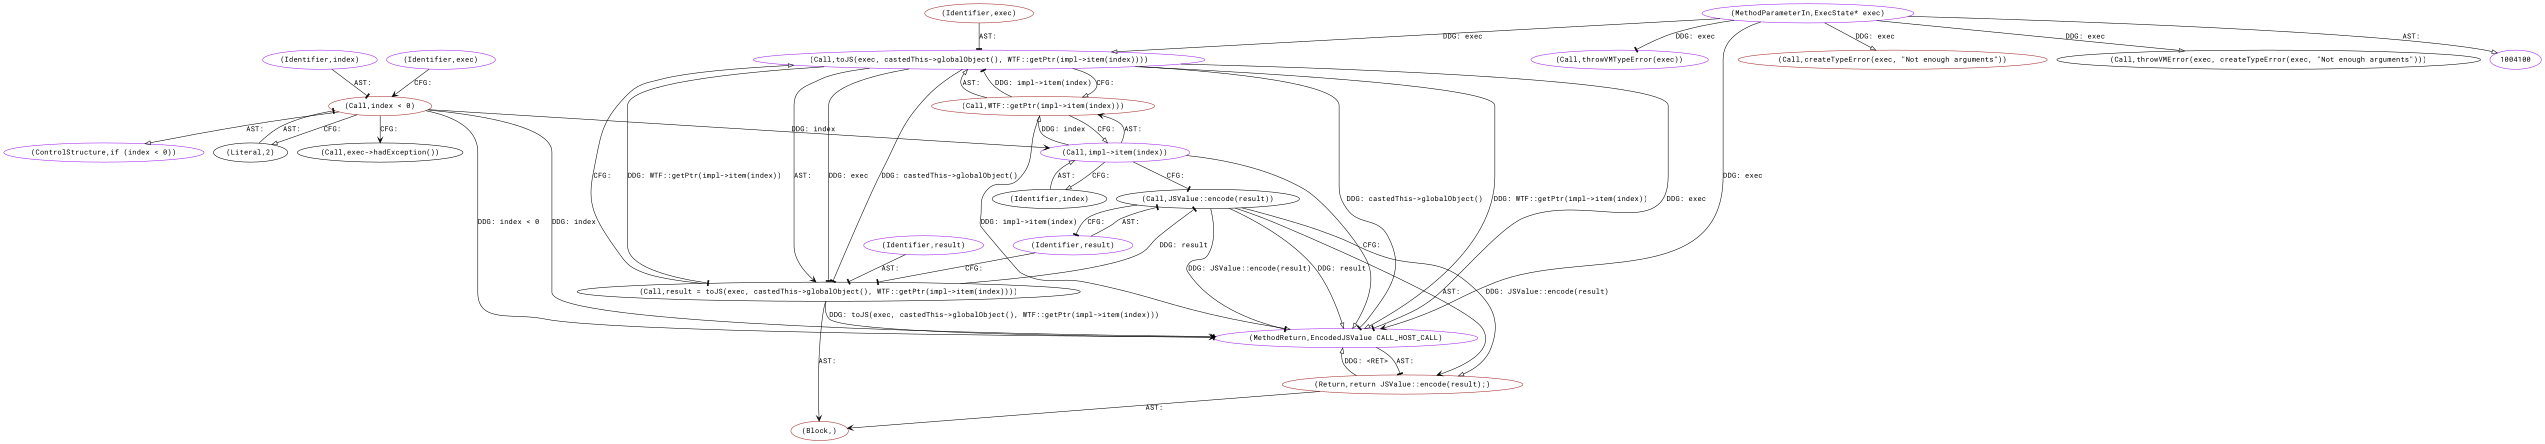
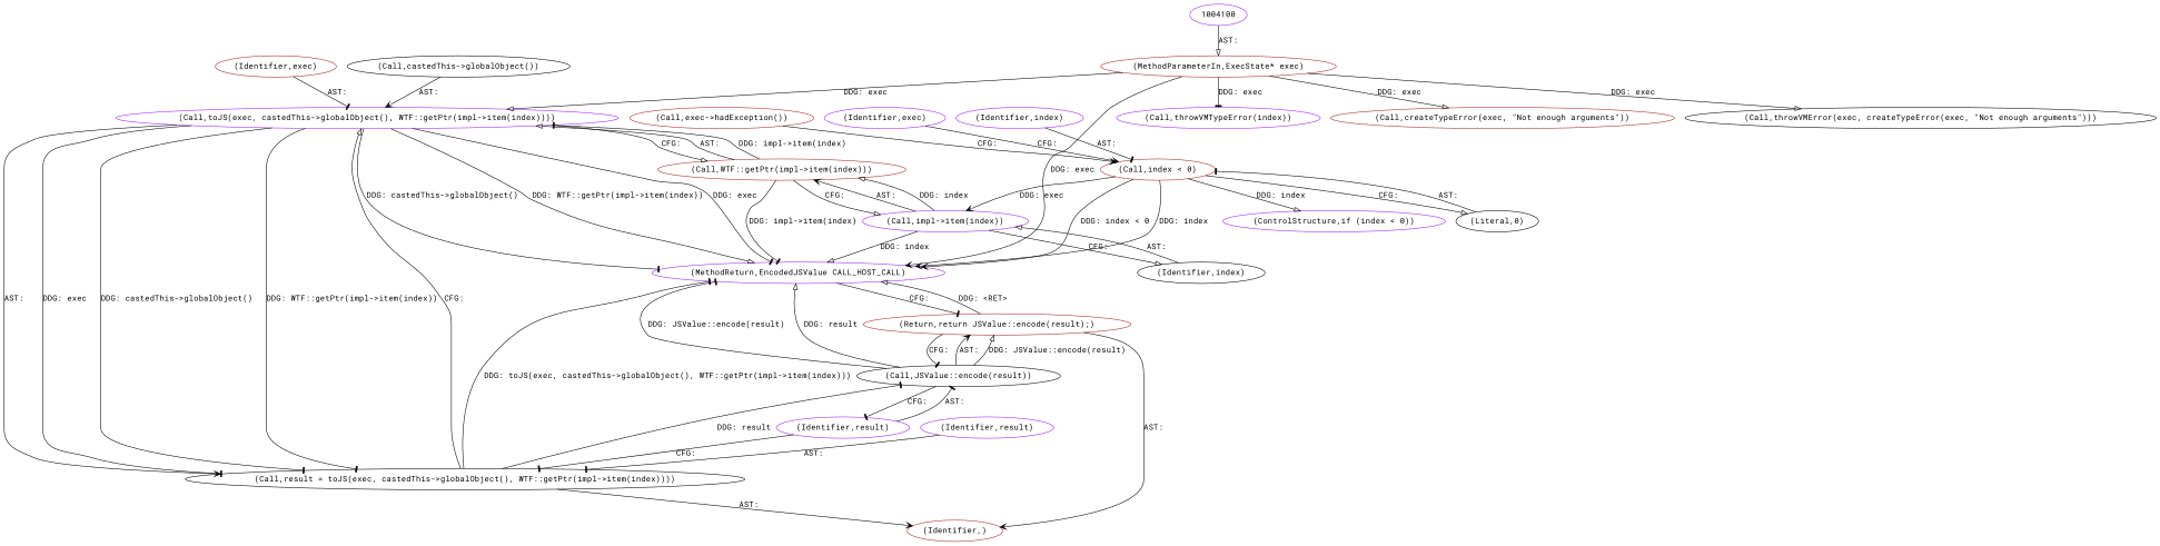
  digraph {
    fontname="Roboto Mono"
    node [color=purple fontname="Roboto Mono"]
    edge [arrowhead=tee fontname="Roboto Mono"]
    n1 [label="(Call,toJS(exec, castedThis->globalObject(), WTF::getPtr(impl->item(index))))"]
    n2 [color=brown label="(Call,WTF::getPtr(impl->item(index)))"]
    n3 [color=black label="(Call,result = toJS(exec, castedThis->globalObject(), WTF::getPtr(impl->item(index))))"]
    n4 [label="(MethodReturn,EncodedJSValue CALL_HOST_CALL)"]
    n5 [label="(Call,impl->item(index))"]
    n6 [color=black label="(Call,JSValue::encode(result))"]
-   n7 [color=brown label="(Block,)"]
+   n7 [color=brown label="(Identifier,)"]
    n8 [color=brown label="(Return,return JSValue::encode(result);)"]
-   n9 [label="(MethodParameterIn,ExecState* exec)"]
-   n10 [label="(Call,throwVMTypeError(exec))"]
+   n9 [color=brown label="(MethodParameterIn,ExecState* exec)"]
+   n10 [label="(Call,throwVMTypeError(index))"]
    n11 [color=brown label="(Call,createTypeError(exec, \"Not enough arguments\"))"]
    n12 [color=black label="(Call,throwVMError(exec, createTypeError(exec, \"Not enough arguments\")))"]
    n13 [label=1004100]
    n14 [color=black label="(Identifier,index)"]
    n15 [color=brown label="(Call,index < 0)"]
    n16 [label="(ControlStructure,if (index < 0))"]
-   n17 [color=black label="(Literal,2)"]
+   n17 [color=black label="(Literal,0)"]
    n18 [label="(Identifier,result)"]
    n19 [color=brown label="(Identifier,exec)"]
-   n20 [color=black label="(Call,exec->hadException())"]
+   n20 [color=brown label="(Call,exec->hadException())"]
    n21 [label="(Identifier,exec)"]
    n22 [label="(Identifier,result)"]
    n23 [label="(Identifier,index)"]
+   n24 [color=black label="(Call,castedThis->globalObject())"]
    n1 -> n2 [arrowhead=onormal label="CFG: "]
    n1 -> n3 [arrowhead=vee label="AST: "]
    n1 -> n3 [label="DDG: exec"]
    n1 -> n3 [label="DDG: castedThis->globalObject()"]
    n1 -> n3 [label="DDG: WTF::getPtr(impl->item(index))"]
    n1 -> n4 [label="DDG: castedThis->globalObject()"]
    n1 -> n4 [arrowhead=onormal label="DDG: WTF::getPtr(impl->item(index))"]
    n1 -> n4 [label="DDG: exec"]
    n2 -> n1 [arrowhead=onormal label="AST: "]
    n2 -> n1 [label="DDG: impl->item(index)"]
-   n2 -> n4 [arrowhead=onormal label="DDG: impl->item(index)"]
+   n2 -> n4 [label="DDG: impl->item(index)"]
    n2 -> n5 [arrowhead=onormal label="CFG: "]
    n3 -> n1 [arrowhead=onormal label="CFG: "]
    n3 -> n4 [label="DDG: toJS(exec, castedThis->globalObject(), WTF::getPtr(impl->item(index)))"]
    n3 -> n6 [label="DDG: result"]
    n3 -> n7 [arrowhead=vee label="AST: "]
-   n4 -> n8 [label="AST: "]
+   n4 -> n8 [label="CFG: "]
    n5 -> n2 [arrowhead=vee label="AST: "]
    n5 -> n2 [arrowhead=onormal label="DDG: index"]
-   n5 -> n4 [arrowhead=onormal label="CFG: "]
+   n5 -> n4 [arrowhead=onormal label="DDG: index"]
    n5 -> n14 [arrowhead=onormal label="CFG: "]
    n6 -> n4 [label="DDG: JSValue::encode(result)"]
    n6 -> n4 [arrowhead=onormal label="DDG: result"]
    n6 -> n8 [arrowhead=vee label="AST: "]
    n6 -> n8 [arrowhead=onormal label="DDG: JSValue::encode(result)"]
    n6 -> n18 [label="CFG: "]
    n8 -> n4 [arrowhead=onormal label="DDG: <RET>"]
-   n5 -> n6 [label="CFG: "]
+   n8 -> n6 [label="CFG: "]
    n8 -> n7 [arrowhead=vee label="AST: "]
    n9 -> n1 [arrowhead=onormal label="DDG: exec"]
    n9 -> n4 [arrowhead=vee label="DDG: exec"]
    n9 -> n10 [label="DDG: exec"]
    n9 -> n11 [arrowhead=onormal label="DDG: exec"]
    n9 -> n12 [arrowhead=onormal label="DDG: exec"]
-   n9 -> n13 [arrowhead=onormal label="AST: "]
+   n13 -> n9 [arrowhead=onormal label="AST: "]
    n14 -> n5 [arrowhead=onormal label="AST: "]
    n15 -> n4 [arrowhead=vee label="DDG: index < 0"]
    n15 -> n4 [arrowhead=vee label="DDG: index"]
-   n15 -> n5 [arrowhead=vee label="DDG: index"]
-   n15 -> n16 [arrowhead=onormal label="AST: "]
+   n15 -> n5 [arrowhead=vee label="DDG: exec"]
+   n15 -> n16 [arrowhead=onormal label="DDG: index"]
    n15 -> n17 [arrowhead=onormal label="CFG: "]
    n17 -> n15 [label="AST: "]
    n18 -> n3 [label="CFG: "]
    n18 -> n6 [label="AST: "]
    n19 -> n1 [label="AST: "]
-   n15 -> n20 [arrowhead=vee label="CFG: "]
+   n20 -> n15 [arrowhead=vee label="CFG: "]
    n21 -> n15 [arrowhead=vee label="CFG: "]
    n22 -> n3 [label="AST: "]
    n23 -> n15 [label="AST: "]
+   n24 -> n1 [arrowhead=vee label="AST: "]
  }
